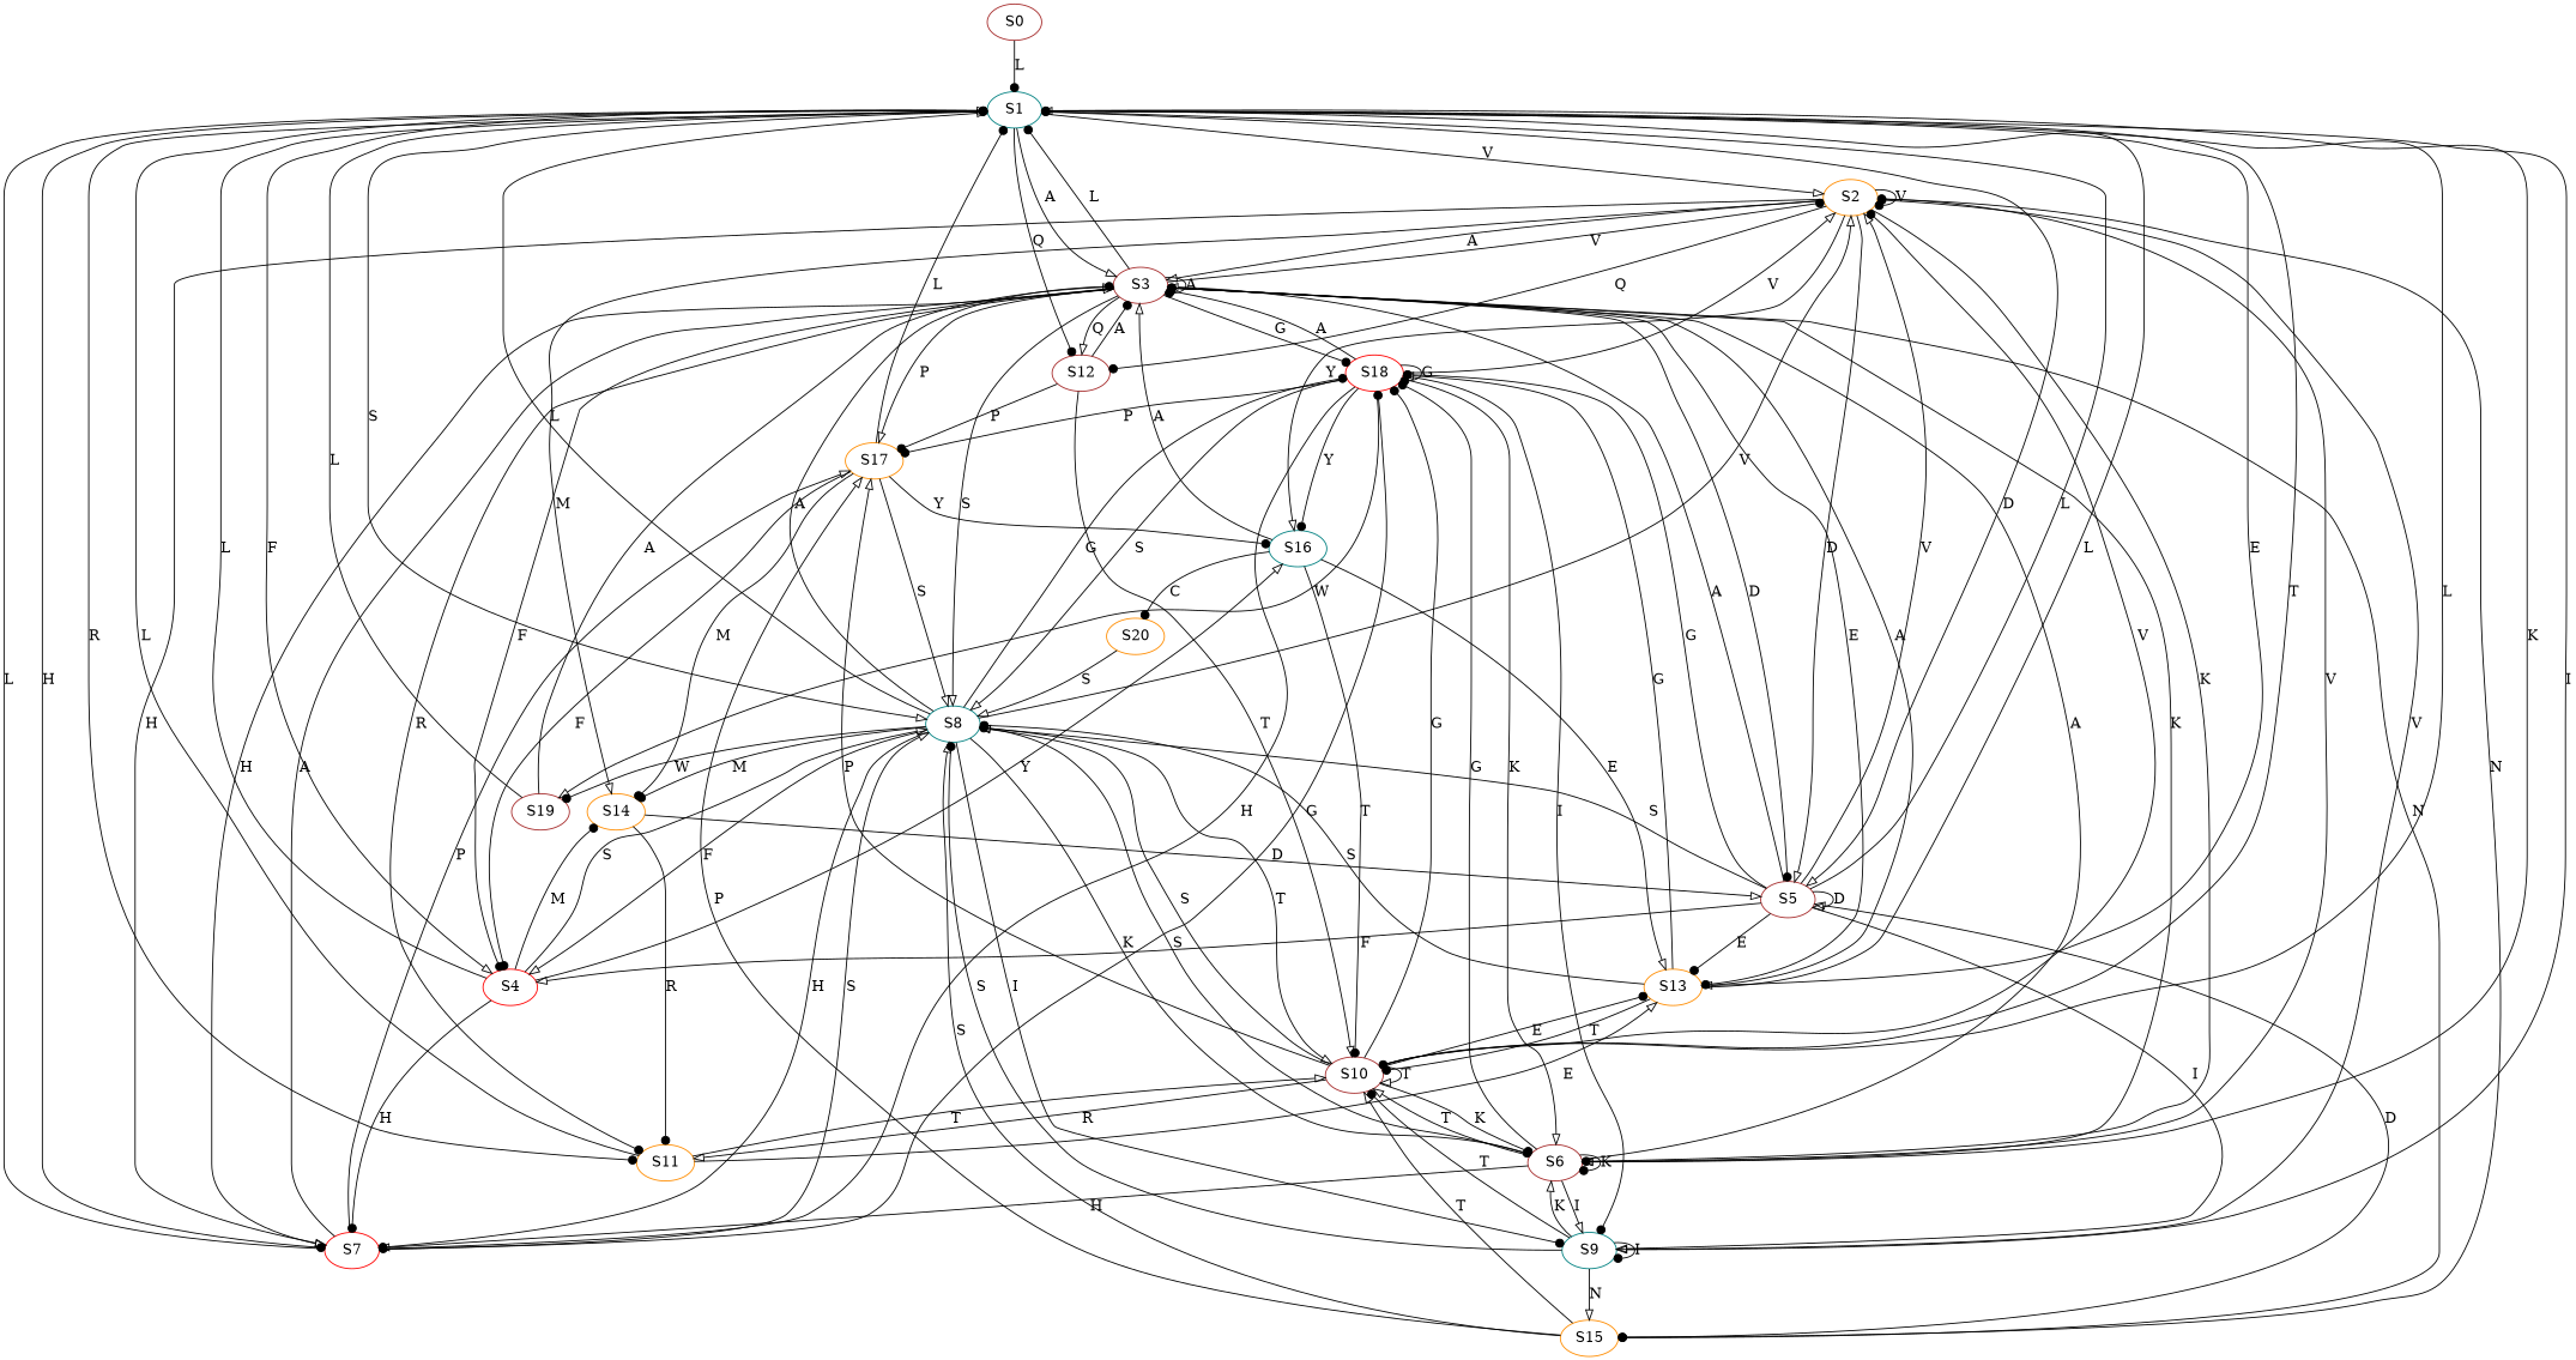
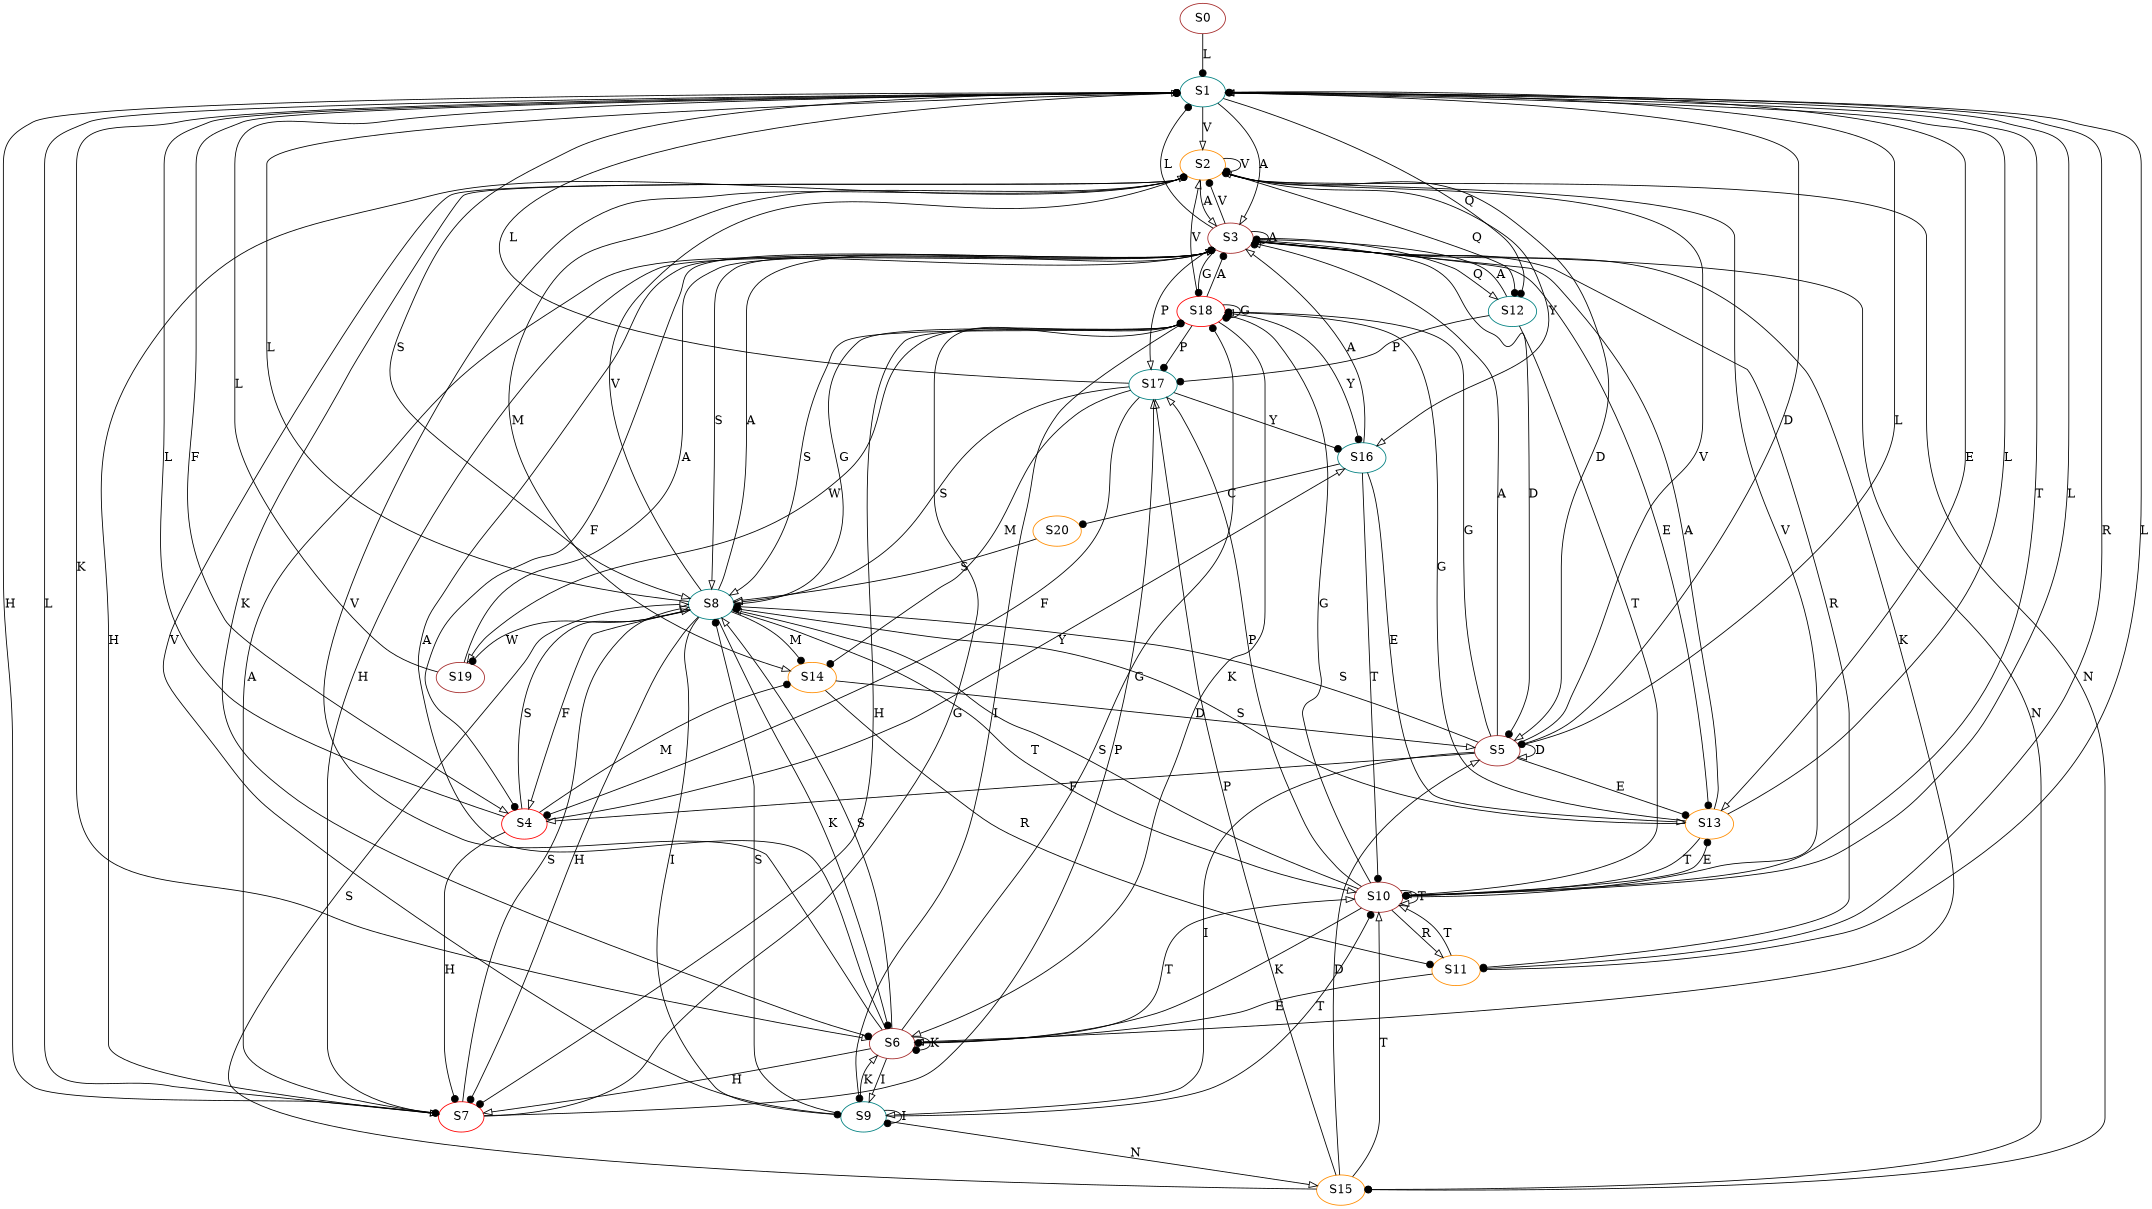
  strict digraph {
    node [color=darkorange]
    edge [arrowhead=dot]
    S0 [color=brown]
    S1 [color=teal]
    S2
    S3 [color=brown]
    S4 [color=red]
    S5 [color=brown]
    S6 [color=brown]
    S7 [color=red]
    S8 [color=teal]
    S9 [color=teal]
    S10 [color=brown]
    S11
-   S12 [color=brown]
+   S12 [color=teal]
    S13
    S14
    S15
    S16 [color=teal]
-   S17
+   S17 [color=teal]
    S18 [color=red]
    S19 [color=brown]
    S20
    S0 -> S1 [label=L]
    S1 -> S2 [arrowhead=onormal label=V]
    S1 -> S3 [arrowhead=onormal label=A]
    S1 -> S4 [arrowhead=onormal label=F]
-   S1 -> S5 [arrowhead=onormal label=D]
+   S1 -> S5 [label=D]
    S1 -> S6 [arrowhead=onormal label=K]
    S1 -> S7 [label=H]
    S1 -> S8 [arrowhead=onormal label=S]
-   S1 -> S9 [arrowhead=onormal label=I]
    S1 -> S10 [label=T]
    S1 -> S11 [label=R]
    S1 -> S12 [label=Q]
    S1 -> S13 [arrowhead=onormal label=E]
    S2 -> S2 [label=V]
    S2 -> S3 [arrowhead=onormal label=A]
    S2 -> S5 [arrowhead=onormal label=D]
    S2 -> S6 [label=K]
    S2 -> S7 [arrowhead=onormal label=H]
    S2 -> S12 [label=Q]
    S2 -> S14 [arrowhead=onormal label=M]
    S2 -> S15 [label=N]
    S2 -> S16 [arrowhead=onormal label=Y]
    S3 -> S1 [label=L]
    S3 -> S2 [label=V]
    S3 -> S3 [label=A]
    S3 -> S4 [label=F]
    S3 -> S5 [label=D]
    S3 -> S6 [arrowhead=onormal label=K]
    S3 -> S7 [arrowhead=onormal label=H]
    S3 -> S8 [arrowhead=onormal label=S]
    S3 -> S11 [label=R]
    S3 -> S12 [arrowhead=onormal label=Q]
    S3 -> S13 [label=E]
    S3 -> S15 [label=N]
    S3 -> S17 [arrowhead=onormal label=P]
    S3 -> S18 [label=G]
    S4 -> S1 [label=L]
    S4 -> S7 [label=H]
    S4 -> S8 [arrowhead=onormal label=S]
    S4 -> S14 [label=M]
    S4 -> S16 [arrowhead=onormal label=Y]
    S5 -> S1 [label=L]
    S5 -> S2 [arrowhead=onormal label=V]
    S5 -> S3 [arrowhead=onormal label=A]
    S5 -> S4 [arrowhead=onormal label=F]
    S5 -> S5 [arrowhead=onormal label=D]
    S5 -> S8 [label=S]
    S5 -> S9 [arrowhead=onormal label=I]
    S5 -> S13 [label=E]
    S5 -> S18 [label=G]
    S6 -> S2 [label=V]
    S6 -> S3 [label=A]
    S6 -> S6 [label=K]
    S6 -> S7 [arrowhead=onormal label=H]
    S6 -> S8 [arrowhead=onormal label=S]
    S6 -> S9 [arrowhead=onormal label=I]
    S6 -> S10 [arrowhead=onormal label=T]
    S6 -> S18 [label=G]
    S7 -> S1 [label=L]
    S7 -> S3 [arrowhead=onormal label=A]
    S7 -> S8 [arrowhead=onormal label=S]
    S7 -> S17 [arrowhead=onormal label=P]
    S7 -> S18 [label=G]
    S8 -> S1 [arrowhead=onormal label=L]
    S8 -> S2 [arrowhead=onormal label=V]
    S8 -> S3 [label=A]
    S8 -> S4 [arrowhead=onormal label=F]
    S8 -> S6 [label=K]
    S8 -> S7 [label=H]
    S8 -> S9 [label=I]
    S8 -> S10 [arrowhead=onormal label=T]
    S8 -> S14 [label=M]
    S8 -> S18 [label=G]
    S8 -> S19 [label=W]
    S9 -> S2 [label=V]
    S9 -> S6 [arrowhead=onormal label=K]
    S9 -> S8 [label=S]
    S9 -> S9 [label=I]
    S9 -> S10 [label=T]
    S9 -> S15 [arrowhead=onormal label=N]
    S10 -> S1 [label=L]
    S10 -> S2 [label=V]
    S10 -> S6 [label=K]
    S10 -> S8 [arrowhead=onormal label=S]
    S10 -> S10 [arrowhead=onormal label=T]
    S10 -> S11 [arrowhead=onormal label=R]
    S10 -> S13 [label=E]
    S10 -> S17 [arrowhead=onormal label=P]
    S10 -> S18 [label=G]
    S11 -> S1 [arrowhead=onormal label=L]
    S11 -> S10 [arrowhead=onormal label=T]
-   S11 -> S13 [arrowhead=onormal label=E]
+   S11 -> S6 [arrowhead=onormal label=E]
    S12 -> S3 [label=A]
    S12 -> S10 [arrowhead=onormal label=T]
    S12 -> S17 [label=P]
    S13 -> S1 [arrowhead=onormal label=L]
    S13 -> S3 [label=A]
    S13 -> S8 [label=S]
    S13 -> S10 [label=T]
    S13 -> S18 [arrowhead=onormal label=G]
    S14 -> S5 [arrowhead=onormal label=D]
    S14 -> S11 [label=R]
    S15 -> S5 [arrowhead=onormal label=D]
    S15 -> S8 [arrowhead=onormal label=S]
    S15 -> S10 [arrowhead=onormal label=T]
    S15 -> S17 [arrowhead=onormal label=P]
    S16 -> S3 [arrowhead=onormal label=A]
    S16 -> S10 [label=T]
    S16 -> S13 [arrowhead=onormal label=E]
    S16 -> S20 [label=C]
    S17 -> S1 [label=L]
    S17 -> S4 [label=F]
    S17 -> S8 [arrowhead=onormal label=S]
    S17 -> S14 [label=M]
    S17 -> S16 [label=Y]
    S18 -> S2 [arrowhead=onormal label=V]
    S18 -> S3 [label=A]
    S18 -> S6 [arrowhead=onormal label=K]
    S18 -> S7 [label=H]
    S18 -> S8 [arrowhead=onormal label=S]
    S18 -> S9 [label=I]
    S18 -> S16 [label=Y]
    S18 -> S17 [label=P]
    S18 -> S18 [label=G]
    S18 -> S19 [arrowhead=onormal label=W]
    S19 -> S1 [label=L]
    S19 -> S3 [arrowhead=onormal label=A]
    S20 -> S8 [arrowhead=onormal label=S]
  }
